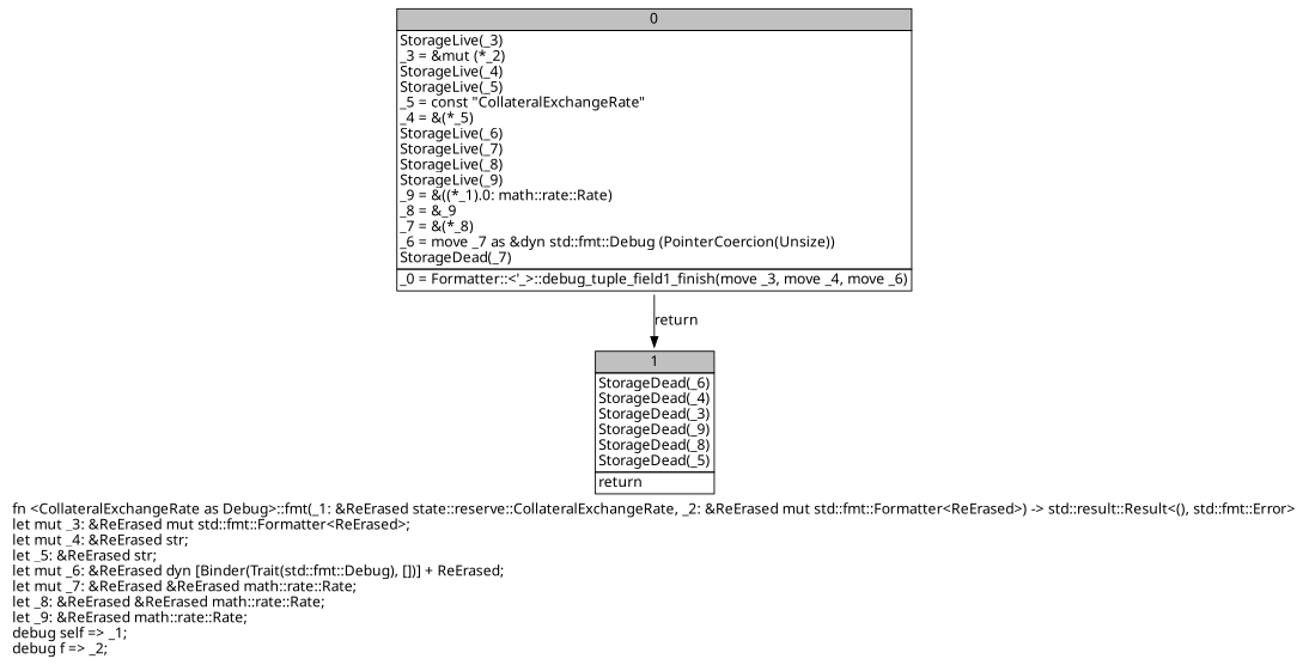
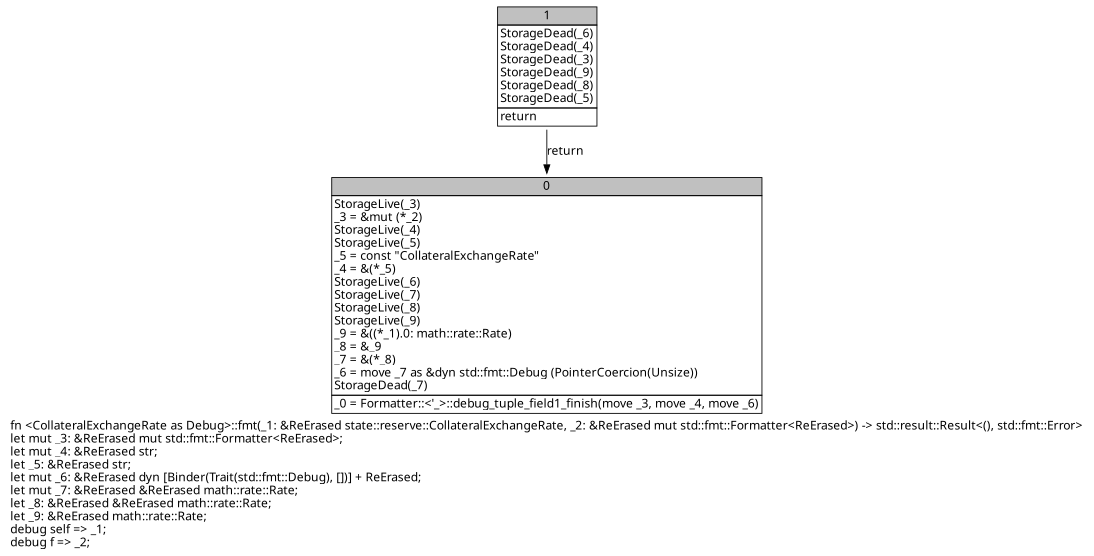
  digraph {
    fontname="Noto Sans"
    label=<fn &lt;CollateralExchangeRate as Debug&gt;::fmt(_1: &amp;ReErased state::reserve::CollateralExchangeRate, _2: &amp;ReErased mut std::fmt::Formatter&lt;ReErased&gt;) -&gt; std::result::Result&lt;(), std::fmt::Error&gt;<br align="left"/>let mut _3: &amp;ReErased mut std::fmt::Formatter&lt;ReErased&gt;;<br align="left"/>let mut _4: &amp;ReErased str;<br align="left"/>let _5: &amp;ReErased str;<br align="left"/>let mut _6: &amp;ReErased dyn [Binder(Trait(std::fmt::Debug), [])] + ReErased;<br align="left"/>let mut _7: &amp;ReErased &amp;ReErased math::rate::Rate;<br align="left"/>let _8: &amp;ReErased &amp;ReErased math::rate::Rate;<br align="left"/>let _9: &amp;ReErased math::rate::Rate;<br align="left"/>debug self =&gt; _1;<br align="left"/>debug f =&gt; _2;<br align="left"/>>
    node [fontname="Noto Sans" shape=none]
    n1 [label=<<table border="0" cellborder="1" cellspacing="0"><tr><td bgcolor="gray" align="center" colspan="1">0</td></tr><tr><td align="left" balign="left">StorageLive(_3)<br/>_3 = &amp;mut (*_2)<br/>StorageLive(_4)<br/>StorageLive(_5)<br/>_5 = const &quot;CollateralExchangeRate&quot;<br/>_4 = &amp;(*_5)<br/>StorageLive(_6)<br/>StorageLive(_7)<br/>StorageLive(_8)<br/>StorageLive(_9)<br/>_9 = &amp;((*_1).0: math::rate::Rate)<br/>_8 = &amp;_9<br/>_7 = &amp;(*_8)<br/>_6 = move _7 as &amp;dyn std::fmt::Debug (PointerCoercion(Unsize))<br/>StorageDead(_7)<br/></td></tr><tr><td align="left">_0 = Formatter::&lt;'_&gt;::debug_tuple_field1_finish(move _3, move _4, move _6)</td></tr></table>>]
    n2 [label=<<table border="0" cellborder="1" cellspacing="0"><tr><td bgcolor="gray" align="center" colspan="1">1</td></tr><tr><td align="left" balign="left">StorageDead(_6)<br/>StorageDead(_4)<br/>StorageDead(_3)<br/>StorageDead(_9)<br/>StorageDead(_8)<br/>StorageDead(_5)<br/></td></tr><tr><td align="left">return</td></tr></table>>]
-   n1 -> n2 [fontname="Noto Sans" label=return]
+   n2 -> n1 [fontname="Noto Sans" label=return]
  }
